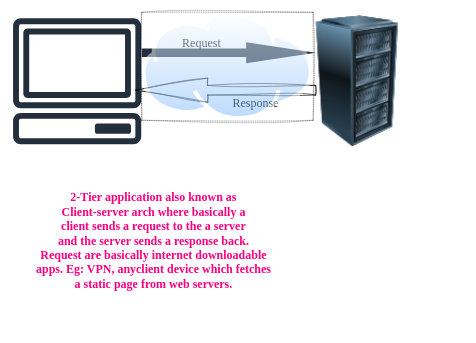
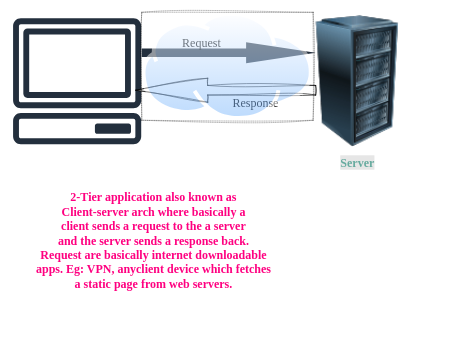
  <mxCell id="0" />
  <mxCell id="1" parent="0" />
  <mxCell id="2" value="" style="sketch=0;outlineConnect=0;fontColor=#232F3E;gradientColor=none;fillColor=#232F3D;strokeColor=none;dashed=0;verticalLabelPosition=bottom;verticalAlign=top;align=center;html=1;fontSize=12;fontStyle=0;aspect=fixed;pointerEvents=1;shape=mxgraph.aws4.client;hachureGap=4;jiggle=2;curveFitting=1;fontFamily=Architects Daughter;fontSource=https%3A%2F%2Ffonts.googleapis.com%2Fcss%3Ffamily%3DArchitects%2BDaughter;" vertex="1" parent="1"><mxGeometry x="20" y="30" width="215.53" height="210" as="geometry" /></mxCell>
  <mxCell id="3" value="" style="image;html=1;image=img/lib/clip_art/computers/Server_Rack_128x128.png;sketch=1;hachureGap=4;jiggle=2;curveFitting=1;fontFamily=Architects Daughter;fontSource=https%3A%2F%2Ffonts.googleapis.com%2Fcss%3Ffamily%3DArchitects%2BDaughter;fontSize=20;" vertex="1" parent="1"><mxGeometry x="440" y="25" width="310" height="220" as="geometry" /></mxCell>
+ <mxCell id="4" value="Server" style="text;html=1;align=center;verticalAlign=middle;resizable=0;points=[];autosize=1;strokeColor=none;fillColor=none;fontSize=20;fontFamily=Architects Daughter;fontStyle=1;fontColor=#67AB9F;labelBackgroundColor=#E6E6E6;" vertex="1" parent="1"><mxGeometry x="550" y="250" width="90" height="40" as="geometry" /></mxCell>
  <mxCell id="5" value="" style="shape=singleArrow;whiteSpace=wrap;html=1;arrowWidth=0.4;arrowSize=0.4;fontFamily=Architects Daughter;verticalAlign=top;fillColor=#232F3D;strokeColor=none;fontColor=#232F3E;sketch=0;gradientColor=none;dashed=0;fontStyle=0;hachureGap=4;jiggle=2;curveFitting=1;fontSource=https%3A%2F%2Ffonts.googleapis.com%2Fcss%3Ffamily%3DArchitects%2BDaughter;fontSize=20;" vertex="1" parent="1"><mxGeometry x="235.53" y="70" width="290" height="35" as="geometry" /></mxCell>
  <mxCell id="6" value="" style="shape=singleArrow;whiteSpace=wrap;html=1;arrowWidth=0.4;arrowSize=0.4;fontSize=20;fontFamily=Architects Daughter;verticalAlign=top;labelBackgroundColor=default;sketch=1;hachureGap=4;jiggle=2;curveFitting=1;fontSource=https%3A%2F%2Ffonts.googleapis.com%2Fcss%3Ffamily%3DArchitects%2BDaughter;direction=west;" vertex="1" parent="1"><mxGeometry x="225.53" y="130" width="300" height="40" as="geometry" /></mxCell>
  <mxCell id="7" value="Request" style="text;html=1;align=center;verticalAlign=middle;resizable=0;points=[];autosize=1;strokeColor=none;fillColor=none;fontSize=20;fontFamily=Architects Daughter;" vertex="1" parent="1"><mxGeometry x="285" y="50" width="100" height="40" as="geometry" /></mxCell>
  <mxCell id="8" value="Response" style="text;html=1;align=center;verticalAlign=middle;resizable=0;points=[];autosize=1;strokeColor=none;fillColor=none;fontSize=20;fontFamily=Architects Daughter;" vertex="1" parent="1"><mxGeometry x="370" y="150" width="110" height="40" as="geometry" /></mxCell>
  <mxCell id="9" value="" style="image;aspect=fixed;perimeter=ellipsePerimeter;html=1;align=center;shadow=0;dashed=1;spacingTop=3;image=img/lib/active_directory/internet_cloud.svg;sketch=1;hachureGap=4;jiggle=2;curveFitting=1;fontFamily=Architects Daughter;fontSource=https%3A%2F%2Ffonts.googleapis.com%2Fcss%3Ffamily%3DArchitects%2BDaughter;fontSize=20;opacity=50;imageBorder=default;dashPattern=1 2;imageBackground=none;" vertex="1" parent="1"><mxGeometry x="235.53" y="20" width="285.71" height="180" as="geometry" /></mxCell>
  <mxCell id="10" value="" style="shape=image;verticalLabelPosition=bottom;labelBackgroundColor=default;verticalAlign=top;aspect=fixed;imageAspect=0;image=https://www.guru99.com/images/1/091318_0745_DBMSArchite2.png;" vertex="1" parent="1"><mxGeometry x="521.24" y="290" width="248.88" height="260" as="geometry" /></mxCell>
  <mxCell id="11" value="2-Tier application also known as&lt;br&gt;Client-server arch where basically a&lt;br&gt;client sends a request to the a server&lt;br&gt;and the server sends a response back.&lt;br&gt;Request are basically internet downloadable&lt;br&gt;apps. Eg: VPN, anyclient device which fetches&lt;br&gt;a static page from web servers." style="text;html=1;align=center;verticalAlign=middle;resizable=0;points=[];autosize=1;strokeColor=none;fillColor=none;fontSize=20;fontFamily=Architects Daughter;fontStyle=1;fontColor=#FF0080;" vertex="1" parent="1"><mxGeometry x="30" y="310" width="450" height="180" as="geometry" /></mxCell>
